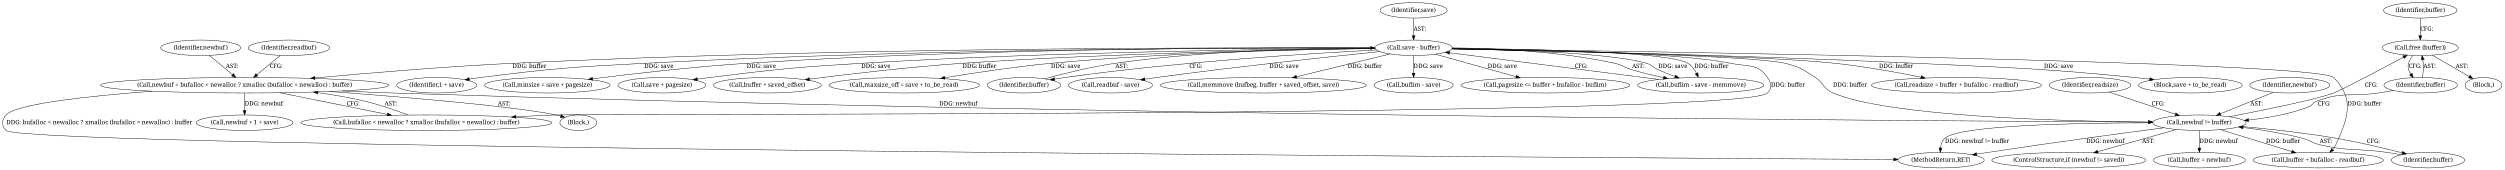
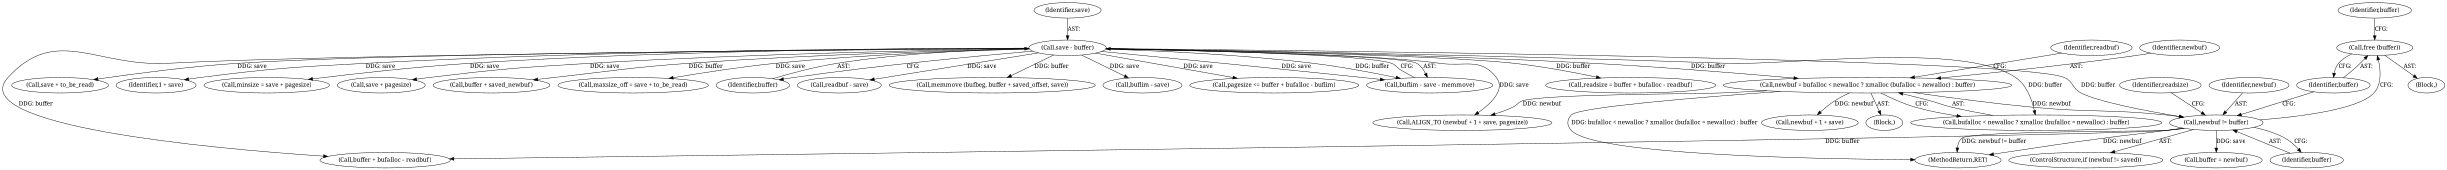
  digraph {
    fontname="Noto Serif"
    node [fontname="Noto Serif"]
    edge [fontname="Noto Serif"]
    n1 [label="(Call,free (buffer))"]
    n2 [label="(Identifier,buffer)"]
    n3 [label="(Block,)"]
    n4 [label="(Call,newbuf != buffer)"]
    n5 [label="(Call,buffer + bufalloc - readbuf)"]
    n6 [label="(MethodReturn,RET)"]
    n7 [label="(ControlStructure,if (newbuf != saved))"]
    n8 [label="(Call,buffer = newbuf)"]
    n9 [label="(Identifier,buffer)"]
    n10 [label="(Call,readsize = buffer + bufalloc - readbuf)"]
    n11 [label="(Call,newbuf = bufalloc < newalloc ? xmalloc (bufalloc = newalloc) : buffer)"]
    n12 [label="(Call,newbuf + 1 + save)"]
    n13 [label="(Call,bufalloc < newalloc ? xmalloc (bufalloc = newalloc) : buffer)"]
    n14 [label="(Block,)"]
+   n15 [label="(Call,ALIGN_TO (newbuf + 1 + save, pagesize))"]
    n16 [label="(Call,save - buffer)"]
-   n17 [label="(Block,save + to_be_read)"]
+   n17 [label="(Call,save + to_be_read)"]
    n18 [label="(Identifier,1 + save)"]
    n19 [label="(Call,minsize = save + pagesize)"]
    n20 [label="(Call,save + pagesize)"]
-   n21 [label="(Call,buffer + saved_offset)"]
+   n21 [label="(Call,buffer + saved_newbuf)"]
    n22 [label="(Call,maxsize_off = save + to_be_read)"]
    n23 [label="(Identifier,buffer)"]
    n24 [label="(Call,readbuf - save)"]
    n25 [label="(Call,memmove (bufbeg, buffer + saved_offset, save))"]
    n26 [label="(Call,buflim - save)"]
    n27 [label="(Call,pagesize <= buffer + bufalloc - buflim)"]
    n28 [label="(Call,buflim - save - memmove)"]
    n29 [label="(Identifier,newbuf)"]
    n30 [label="(Identifier,save)"]
    n31 [label="(Identifier,buffer)"]
    n32 [label="(Identifier,readsize)"]
    n33 [label="(Identifier,newbuf)"]
    n34 [label="(Identifier,readbuf)"]
    n1 -> n2 [label="CFG: "]
    n1 -> n3 [label="AST: "]
    n2 -> n1 [label="AST: "]
    n2 -> n4 [label="CFG: "]
    n4 -> n1 [label="CFG: "]
    n4 -> n5 [label="DDG: buffer"]
    n4 -> n6 [label="DDG: newbuf != buffer"]
    n4 -> n6 [label="DDG: newbuf"]
    n4 -> n7 [label="AST: "]
-   n4 -> n8 [label="DDG: newbuf"]
+   n4 -> n8 [label="DDG: save"]
    n4 -> n9 [label="CFG: "]
    n9 -> n4 [label="AST: "]
    n11 -> n4 [label="DDG: newbuf"]
    n11 -> n6 [label="DDG: bufalloc < newalloc ? xmalloc (bufalloc = newalloc) : buffer"]
    n11 -> n12 [label="DDG: newbuf"]
    n11 -> n13 [label="CFG: "]
    n11 -> n14 [label="AST: "]
+   n11 -> n15 [label="DDG: newbuf"]
    n13 -> n11 [label="AST: "]
    n16 -> n4 [label="DDG: buffer"]
    n16 -> n5 [label="DDG: buffer"]
    n16 -> n10 [label="DDG: buffer"]
    n16 -> n11 [label="DDG: buffer"]
    n16 -> n13 [label="DDG: buffer"]
+   n16 -> n15 [label="DDG: save"]
    n16 -> n17 [label="DDG: save"]
    n16 -> n18 [label="DDG: save"]
    n16 -> n19 [label="DDG: save"]
    n16 -> n20 [label="DDG: save"]
    n16 -> n21 [label="DDG: buffer"]
    n16 -> n22 [label="DDG: save"]
    n16 -> n23 [label="CFG: "]
    n16 -> n24 [label="DDG: save"]
    n16 -> n25 [label="DDG: buffer"]
    n16 -> n26 [label="DDG: save"]
    n16 -> n27 [label="DDG: save"]
    n16 -> n28 [label="AST: "]
    n16 -> n28 [label="DDG: save"]
    n16 -> n28 [label="DDG: buffer"]
    n23 -> n16 [label="AST: "]
    n28 -> n16 [label="CFG: "]
    n29 -> n11 [label="AST: "]
    n30 -> n16 [label="AST: "]
    n31 -> n1 [label="CFG: "]
    n32 -> n4 [label="CFG: "]
    n33 -> n4 [label="AST: "]
    n34 -> n11 [label="CFG: "]
  }
